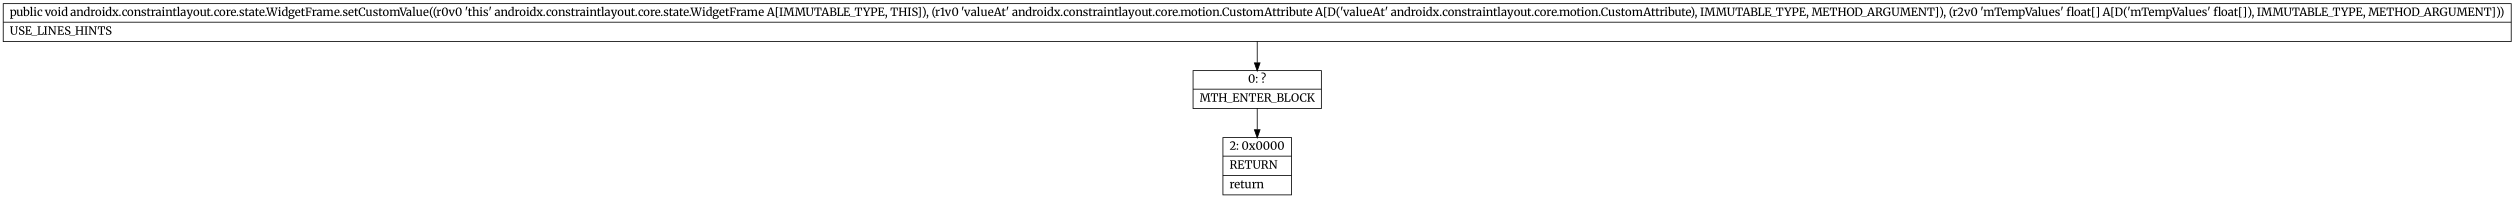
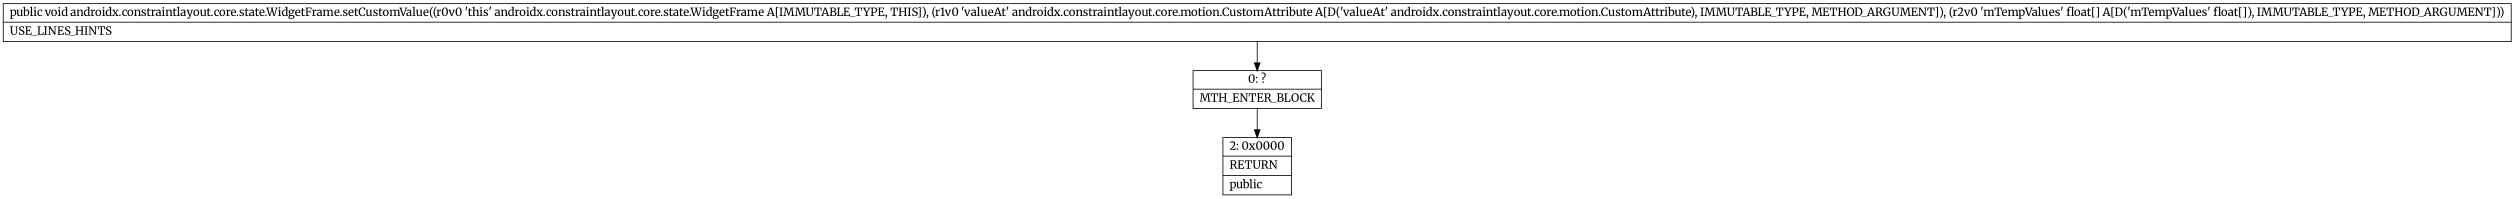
  digraph {
    fontname=Merriweather
    node [fontname=Merriweather shape=record]
    edge [fontname=Merriweather]
    n1 [label="{0\:\ ?|MTH_ENTER_BLOCK\l}"]
-   n2 [label="{2\:\ 0x0000|RETURN\l|return\l}"]
+   n2 [label="{2\:\ 0x0000|RETURN\l|public\l}"]
    n3 [label="{public void androidx.constraintlayout.core.state.WidgetFrame.setCustomValue((r0v0 'this' androidx.constraintlayout.core.state.WidgetFrame A[IMMUTABLE_TYPE, THIS]), (r1v0 'valueAt' androidx.constraintlayout.core.motion.CustomAttribute A[D('valueAt' androidx.constraintlayout.core.motion.CustomAttribute), IMMUTABLE_TYPE, METHOD_ARGUMENT]), (r2v0 'mTempValues' float[] A[D('mTempValues' float[]), IMMUTABLE_TYPE, METHOD_ARGUMENT]))  | USE_LINES_HINTS\l}"]
    n1 -> n2
    n3 -> n1
  }
